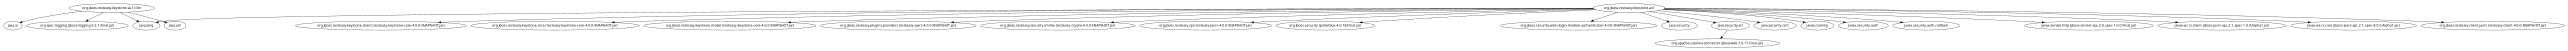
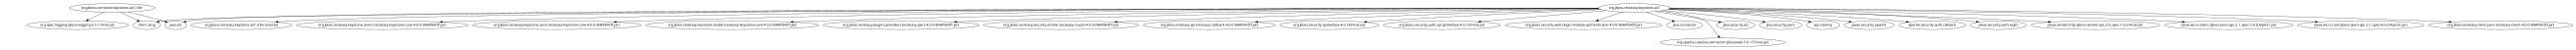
  digraph {
    fontname="Noto Sans"
    node [fontname="Noto Sans"]
    edge [fontname="Noto Sans"]
    "org.jboss.resteasy.keystone.as7"
-   "java.lang"
-   "java.security"
+   "java.lang" [label="client.lang"]
+   "java.security" [label="java.connector"]
    "java.security.acl"
-   "java.security.cert"
+   "java.security.cert" [label="java.security.jaxrs"]
    "java.util"
-   "javax.naming"
-   "javax.security.auth"
-   "javax.security.auth.callback"
+   "javax.naming" [label="api.naming"]
+   "javax.security.auth" [label="javax.security.apache"]
+   "javax.security.auth.callback" [label="apache.security.auth.callback"]
+   "javax.security.auth.login"
    "javax.servlet.http (jboss-servlet-api_3.0_spec-1.0.0.Final.jar)"
    "javax.ws.rs.client (jboss-jaxrs-api_2.1_spec-1.0.0.Alpha1.jar)"
    n13 [label="javax.ws.rs.core (jboss-jaxrs-api_2.1_spec-8.0.0.Alpha1.jar)"]
    "org.apache.catalina.connector (jbossweb-7.0.17.Final.jar)"
    "org.jboss.resteasy.client.jaxrs (resteasy-client-4.0.0-SNAPSHOT.jar)"
+   "org.jboss.resteasy.keystone.as7.i18n (classes)"
    "org.jboss.resteasy.keystone.client (resteasy-keystone-core-4.0.0-SNAPSHOT.jar)"
    "org.jboss.resteasy.keystone.core (resteasy-keystone-core-4.0.0-SNAPSHOT.jar)"
    "org.jboss.resteasy.keystone.model (resteasy-keystone-core-4.0.0-SNAPSHOT.jar)"
    "org.jboss.resteasy.plugins.providers (resteasy-jaxrs-4.0.0-SNAPSHOT.jar)"
    "org.jboss.resteasy.security.smime (resteasy-crypto-4.0.0-SNAPSHOT.jar)"
-   "org.jboss.resteasy.spi (resteasy-jaxrs-4.0.0-SNAPSHOT.jar)"
+   "org.jboss.resteasy.spi (resteasy-jaxrs-4.0.0-SNAPSHOT.jar)" [label="org.jboss.resteasy.spi (resteasy-callback-4.0.0-SNAPSHOT.jar)"]
    n23 [label="org.jboss.security (picketbox-4.0.18.Final.jar)"]
+   "org.jboss.security.auth.spi (picketbox-4.0.13.Final.jar)"
    "org.jboss.security.web (login-module-authenticator-4.0.0-SNAPSHOT.jar)"
-   "org.jboss.resteasy.keystone.as7.i18n"
-   "java.io"
+   "org.jboss.resteasy.keystone.as7.i18n" [label="org.jboss.connector.keystone.as7.i18n"]
    n28 [label="org.spec.logging (jboss-logging-3.3.1.Final.jar)"]
    "org.jboss.resteasy.keystone.as7" -> "java.lang"
    "org.jboss.resteasy.keystone.as7" -> "java.security"
    "org.jboss.resteasy.keystone.as7" -> "java.security.acl"
    "org.jboss.resteasy.keystone.as7" -> "java.security.cert"
+   "org.jboss.resteasy.keystone.as7" -> "java.util"
    "org.jboss.resteasy.keystone.as7" -> "javax.naming"
    "org.jboss.resteasy.keystone.as7" -> "javax.security.auth"
    "org.jboss.resteasy.keystone.as7" -> "javax.security.auth.callback"
+   "org.jboss.resteasy.keystone.as7" -> "javax.security.auth.login"
    "org.jboss.resteasy.keystone.as7" -> "javax.servlet.http (jboss-servlet-api_3.0_spec-1.0.0.Final.jar)"
    "org.jboss.resteasy.keystone.as7" -> "javax.ws.rs.client (jboss-jaxrs-api_2.1_spec-1.0.0.Alpha1.jar)"
    "org.jboss.resteasy.keystone.as7" -> n13
-   "java.security.acl" -> "org.apache.catalina.connector (jbossweb-7.0.17.Final.jar)"
+   "org.jboss.resteasy.keystone.as7" -> "org.apache.catalina.connector (jbossweb-7.0.17.Final.jar)"
    "org.jboss.resteasy.keystone.as7" -> "org.jboss.resteasy.client.jaxrs (resteasy-client-4.0.0-SNAPSHOT.jar)"
+   "org.jboss.resteasy.keystone.as7" -> "org.jboss.resteasy.keystone.as7.i18n (classes)"
    "org.jboss.resteasy.keystone.as7" -> "org.jboss.resteasy.keystone.client (resteasy-keystone-core-4.0.0-SNAPSHOT.jar)"
    "org.jboss.resteasy.keystone.as7" -> "org.jboss.resteasy.keystone.core (resteasy-keystone-core-4.0.0-SNAPSHOT.jar)"
    "org.jboss.resteasy.keystone.as7" -> "org.jboss.resteasy.keystone.model (resteasy-keystone-core-4.0.0-SNAPSHOT.jar)"
    "org.jboss.resteasy.keystone.as7" -> "org.jboss.resteasy.plugins.providers (resteasy-jaxrs-4.0.0-SNAPSHOT.jar)"
    "org.jboss.resteasy.keystone.as7" -> "org.jboss.resteasy.security.smime (resteasy-crypto-4.0.0-SNAPSHOT.jar)"
    "org.jboss.resteasy.keystone.as7" -> "org.jboss.resteasy.spi (resteasy-jaxrs-4.0.0-SNAPSHOT.jar)"
    "org.jboss.resteasy.keystone.as7" -> n23
+   "org.jboss.resteasy.keystone.as7" -> "org.jboss.security.auth.spi (picketbox-4.0.13.Final.jar)"
    "org.jboss.resteasy.keystone.as7" -> "org.jboss.security.web (login-module-authenticator-4.0.0-SNAPSHOT.jar)"
    "org.jboss.resteasy.keystone.as7.i18n" -> "java.lang"
    "org.jboss.resteasy.keystone.as7.i18n" -> "java.util"
-   "org.jboss.resteasy.keystone.as7.i18n" -> "java.io"
    "org.jboss.resteasy.keystone.as7.i18n" -> n28
  }
